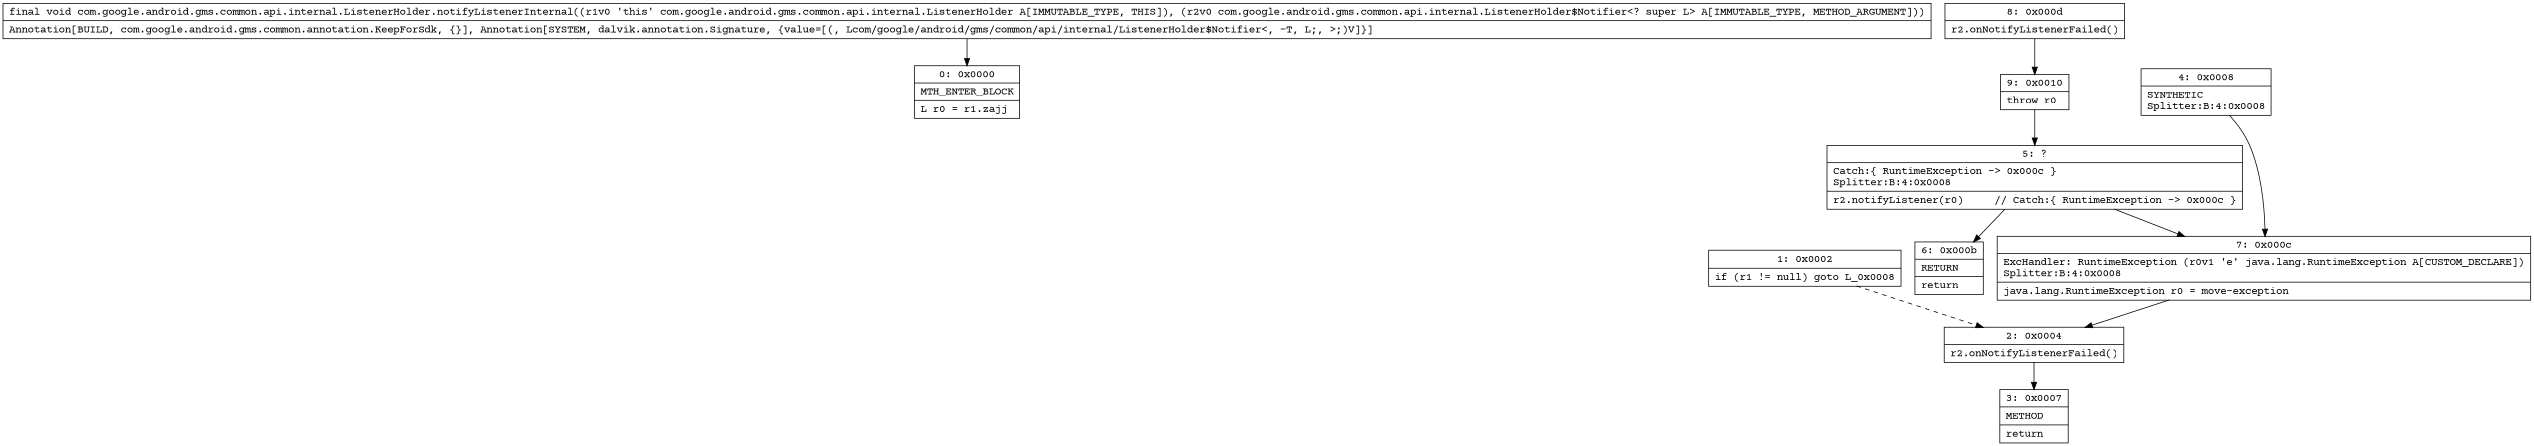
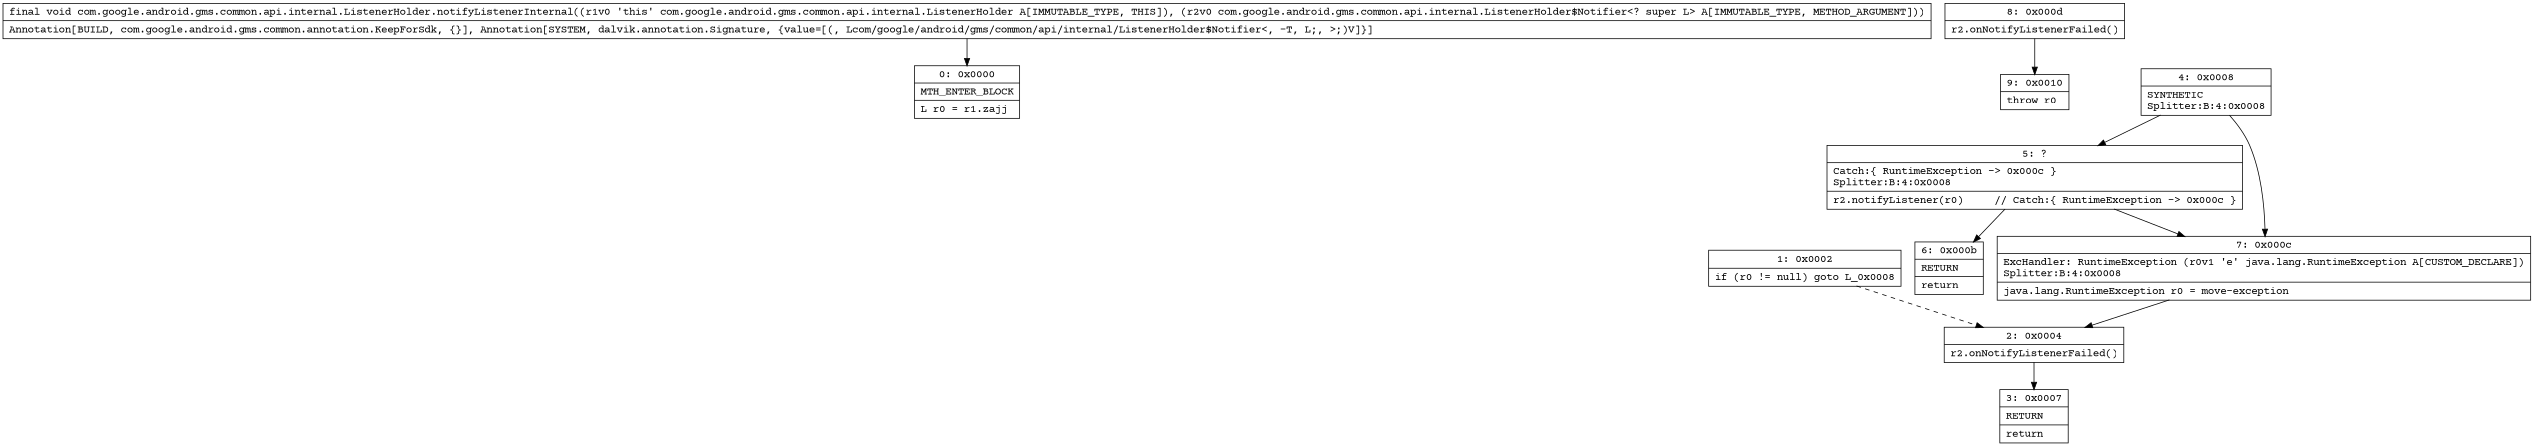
  digraph {
    fontname="Courier Prime"
    node [fontname="Courier Prime" shape=record]
    edge [fontname="Courier Prime"]
    n1 [label="{0\:\ 0x0000|MTH_ENTER_BLOCK\l|L r0 = r1.zajj\l}"]
-   n2 [label="{1\:\ 0x0002|if (r1 != null) goto L_0x0008\l}"]
+   n2 [label="{1\:\ 0x0002|if (r0 != null) goto L_0x0008\l}"]
    n3 [label="{2\:\ 0x0004|r2.onNotifyListenerFailed()\l}"]
-   n4 [label="{3\:\ 0x0007|METHOD\l|return\l}"]
+   n4 [label="{3\:\ 0x0007|RETURN\l|return\l}"]
    n5 [label="{4\:\ 0x0008|SYNTHETIC\lSplitter:B:4:0x0008\l}"]
    n6 [label="{5\:\ ?|Catch:\{ RuntimeException \-\> 0x000c \}\lSplitter:B:4:0x0008\l|r2.notifyListener(r0)     \/\/ Catch:\{ RuntimeException \-\> 0x000c \}\l}"]
    n7 [label="{7\:\ 0x000c|ExcHandler: RuntimeException (r0v1 'e' java.lang.RuntimeException A[CUSTOM_DECLARE])\lSplitter:B:4:0x0008\l|java.lang.RuntimeException r0 = move\-exception\l}"]
    n8 [label="{6\:\ 0x000b|RETURN\l|return\l}"]
    n9 [label="{8\:\ 0x000d|r2.onNotifyListenerFailed()\l}"]
    n10 [label="{9\:\ 0x0010|throw r0\l}"]
    n11 [label="{final void com.google.android.gms.common.api.internal.ListenerHolder.notifyListenerInternal((r1v0 'this' com.google.android.gms.common.api.internal.ListenerHolder A[IMMUTABLE_TYPE, THIS]), (r2v0 com.google.android.gms.common.api.internal.ListenerHolder$Notifier\<? super L\> A[IMMUTABLE_TYPE, METHOD_ARGUMENT]))  | Annotation[BUILD, com.google.android.gms.common.annotation.KeepForSdk, \{\}], Annotation[SYSTEM, dalvik.annotation.Signature, \{value=[(, Lcom\/google\/android\/gms\/common\/api\/internal\/ListenerHolder$Notifier\<, \-T, L;, \>;)V]\}]\l}"]
    n2 -> n3 [style=dashed]
    n3 -> n4
-   n10 -> n6
+   n5 -> n6
    n5 -> n7
    n6 -> n7
    n6 -> n8
    n7 -> n3
    n9 -> n10
    n11 -> n1
  }
